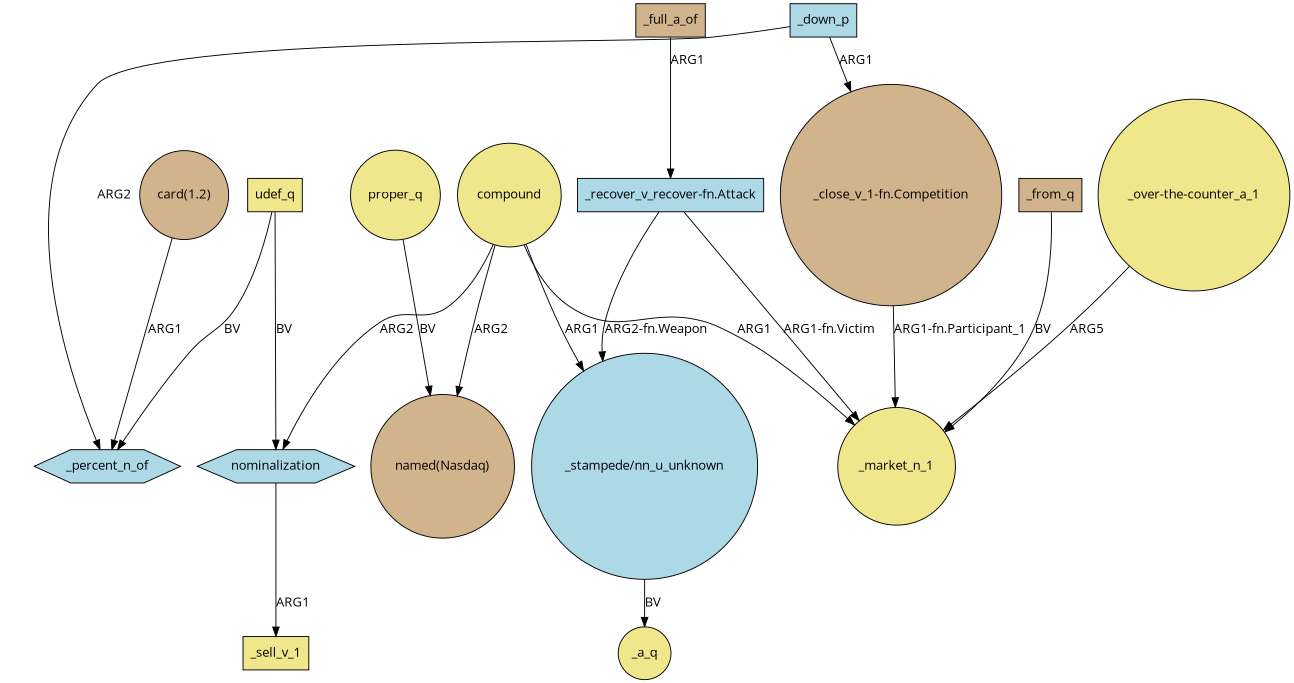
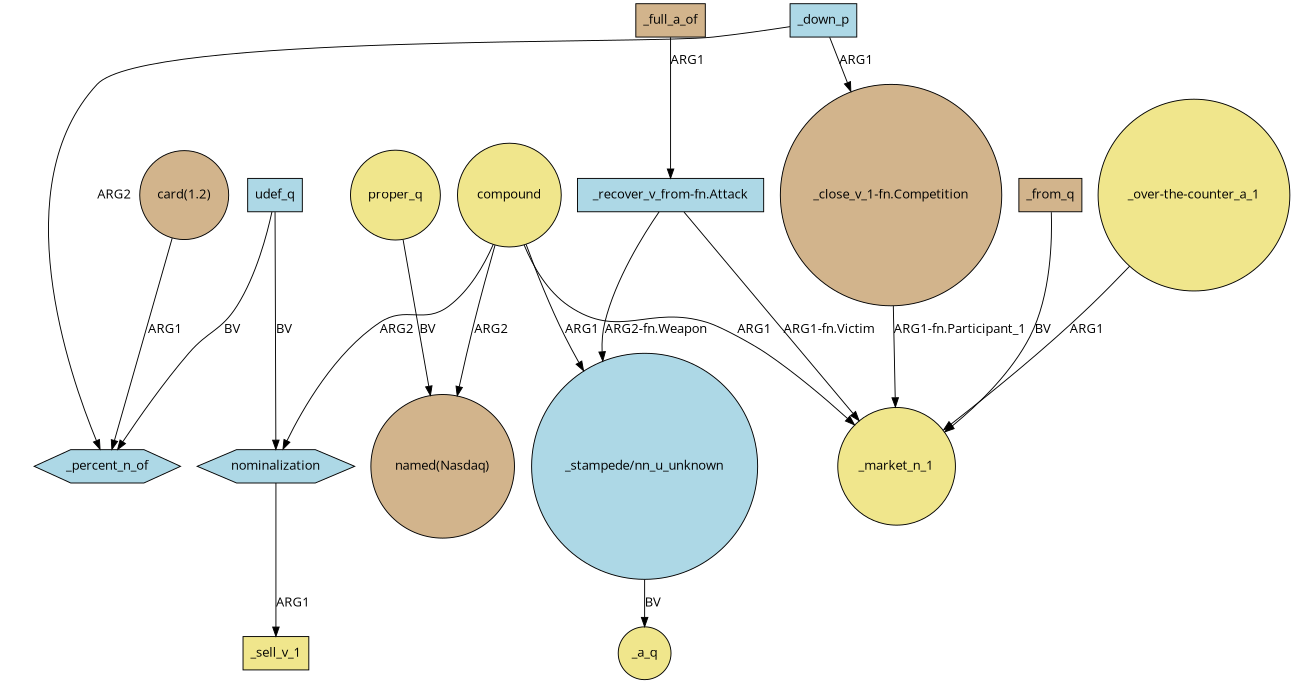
  digraph {
    fontname="Open Sans"
    node [fillcolor=khaki fontname="Open Sans" shape=circle style=filled]
    edge [fontname="Open Sans"]
-   "_recover_v_from-fn.Attack" [fillcolor=lightblue shape=box label="_recover_v_recover-fn.Attack"]
+   "_recover_v_from-fn.Attack" [fillcolor=lightblue shape=box]
    "_stampede/nn_u_unknown" [fillcolor=lightblue]
    _market_n_1
    _a_q
    "card(1.2)" [fillcolor=tan]
    _percent_n_of [fillcolor=lightblue shape=hexagon]
    "named(Nasdaq)" [fillcolor=tan]
    proper_q
-   udef_q [shape=box]
+   udef_q [fillcolor=lightblue shape=box]
    nominalization [fillcolor=lightblue shape=hexagon]
    _sell_v_1 [shape=box]
    _down_p [fillcolor=lightblue shape=box]
    "_close_v_1-fn.Competition" [fillcolor=tan]
    n14 [fillcolor=tan label=_from_q shape=box]
    compound
    "_over-the-counter_a_1"
    _full_a_of [fillcolor=tan shape=box]
    "_recover_v_from-fn.Attack" -> "_stampede/nn_u_unknown" [label="ARG2-fn.Weapon"]
    "_recover_v_from-fn.Attack" -> _market_n_1 [label="ARG1-fn.Victim"]
    "_stampede/nn_u_unknown" -> _a_q [label=BV]
    "card(1.2)" -> _percent_n_of [label=ARG1]
    proper_q -> "named(Nasdaq)" [label=BV]
    udef_q -> _percent_n_of [label=BV]
    udef_q -> nominalization [label=BV]
    nominalization -> _sell_v_1 [label=ARG1]
    _down_p -> _percent_n_of [label=ARG2]
    _down_p -> "_close_v_1-fn.Competition" [label=ARG1]
    "_close_v_1-fn.Competition" -> _market_n_1 [label="ARG1-fn.Participant_1"]
    n14 -> _market_n_1 [label=BV]
    compound -> "_stampede/nn_u_unknown" [label=ARG1]
    compound -> _market_n_1 [label=ARG1]
    compound -> "named(Nasdaq)" [label=ARG2]
    compound -> nominalization [label=ARG2]
-   "_over-the-counter_a_1" -> _market_n_1 [label=ARG5]
+   "_over-the-counter_a_1" -> _market_n_1 [label=ARG1]
    _full_a_of -> "_recover_v_from-fn.Attack" [label=ARG1]
  }
